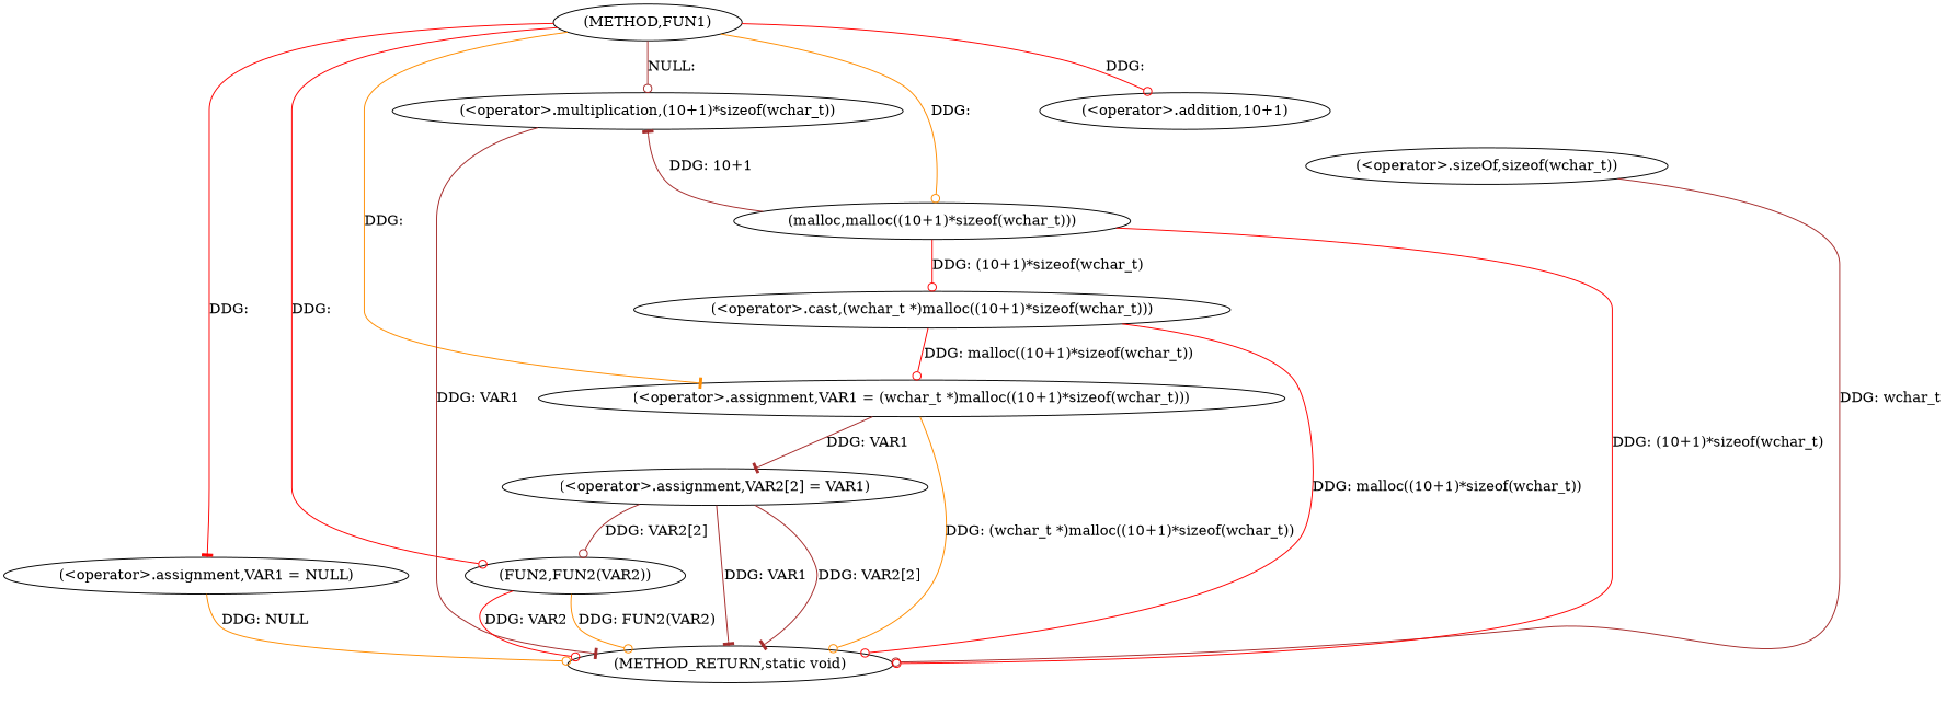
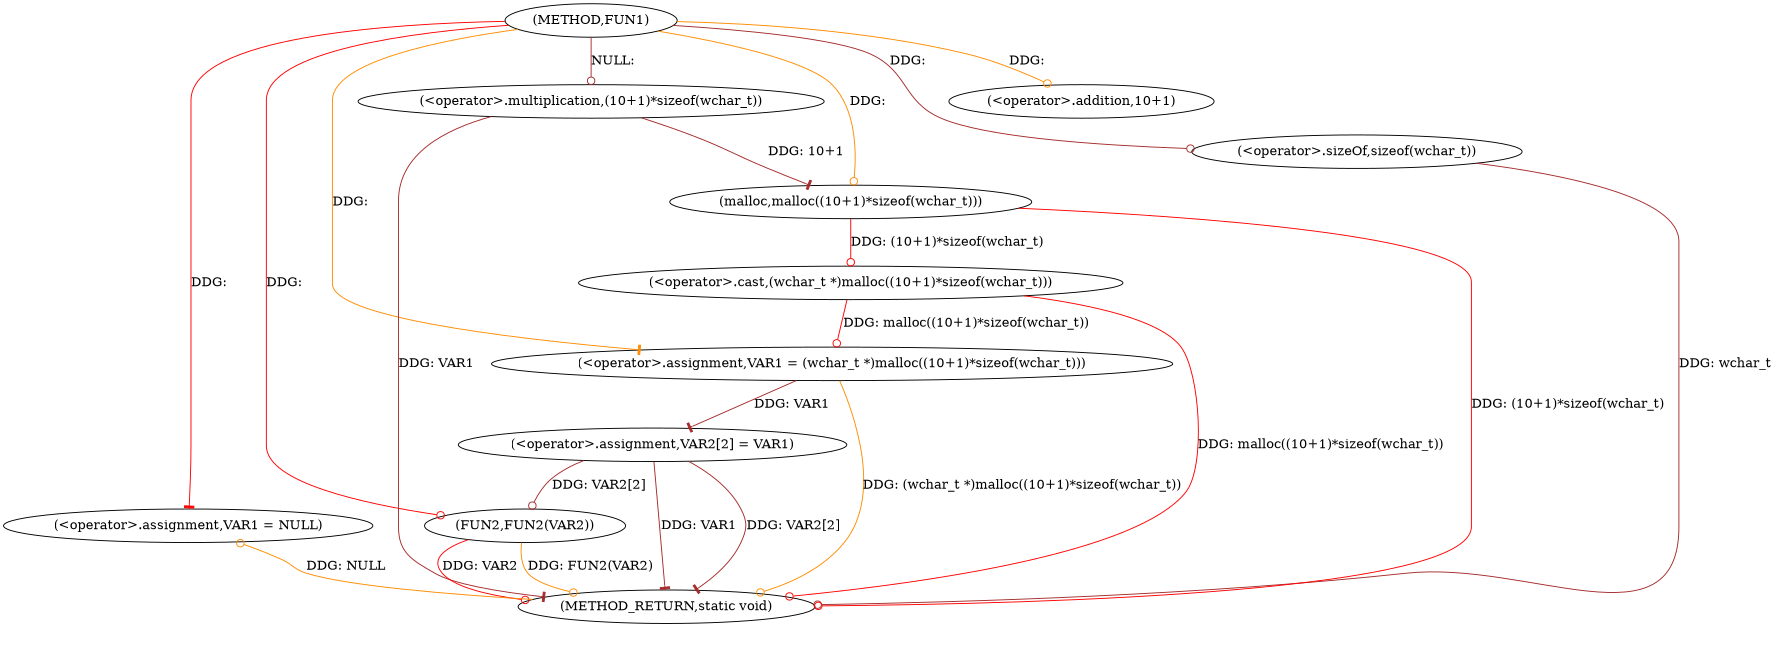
  digraph {
    edge [arrowhead=odot color=brown]
    n1 [label="(METHOD,FUN1)"]
    n2 [label="(<operator>.assignment,VAR1 = NULL)"]
    n3 [label="(<operator>.assignment,VAR1 = (wchar_t *)malloc((10+1)*sizeof(wchar_t)))"]
    n4 [label="(<operator>.multiplication,(10+1)*sizeof(wchar_t))"]
    n5 [label="(<operator>.addition,10+1)"]
    n6 [label="(<operator>.sizeOf,sizeof(wchar_t))"]
    n7 [label="(FUN2,FUN2(VAR2))"]
    n8 [label="(malloc,malloc((10+1)*sizeof(wchar_t)))"]
    n9 [label="(METHOD_RETURN,static void)"]
    n10 [label="(<operator>.assignment,VAR2[2] = VAR1)"]
    n11 [label="(<operator>.cast,(wchar_t *)malloc((10+1)*sizeof(wchar_t)))"]
    n1 -> n2 [arrowhead=tee color=red label="DDG: "]
    n1 -> n3 [arrowhead=tee color=darkorange label="DDG: "]
    n1 -> n4 [label="NULL: "]
-   n1 -> n5 [color=red label="DDG: "]
+   n1 -> n5 [color=darkorange label="DDG: "]
+   n1 -> n6 [label="DDG: "]
    n1 -> n7 [color=red label="DDG: "]
    n1 -> n8 [color=darkorange label="DDG: "]
-   n2 -> n9 [color=darkorange label="DDG: NULL"]
+   n9 -> n2 [color=darkorange label="DDG: NULL"]
    n3 -> n9 [color=darkorange label="DDG: (wchar_t *)malloc((10+1)*sizeof(wchar_t))"]
    n3 -> n10 [arrowhead=tee label="DDG: VAR1"]
-   n8 -> n4 [arrowhead=tee label="DDG: 10+1"]
+   n4 -> n8 [arrowhead=tee label="DDG: 10+1"]
    n4 -> n9 [arrowhead=tee label="DDG: VAR1"]
    n6 -> n9 [label="DDG: wchar_t"]
    n7 -> n9 [color=darkorange label="DDG: FUN2(VAR2)"]
    n7 -> n9 [color=red label="DDG: VAR2"]
    n8 -> n9 [color=red label="DDG: (10+1)*sizeof(wchar_t)"]
    n8 -> n11 [color=red label="DDG: (10+1)*sizeof(wchar_t)"]
    n10 -> n7 [label="DDG: VAR2[2]"]
    n10 -> n9 [arrowhead=tee label="DDG: VAR1"]
    n10 -> n9 [arrowhead=tee label="DDG: VAR2[2]"]
    n11 -> n3 [color=red label="DDG: malloc((10+1)*sizeof(wchar_t))"]
    n11 -> n9 [color=red label="DDG: malloc((10+1)*sizeof(wchar_t))"]
  }
